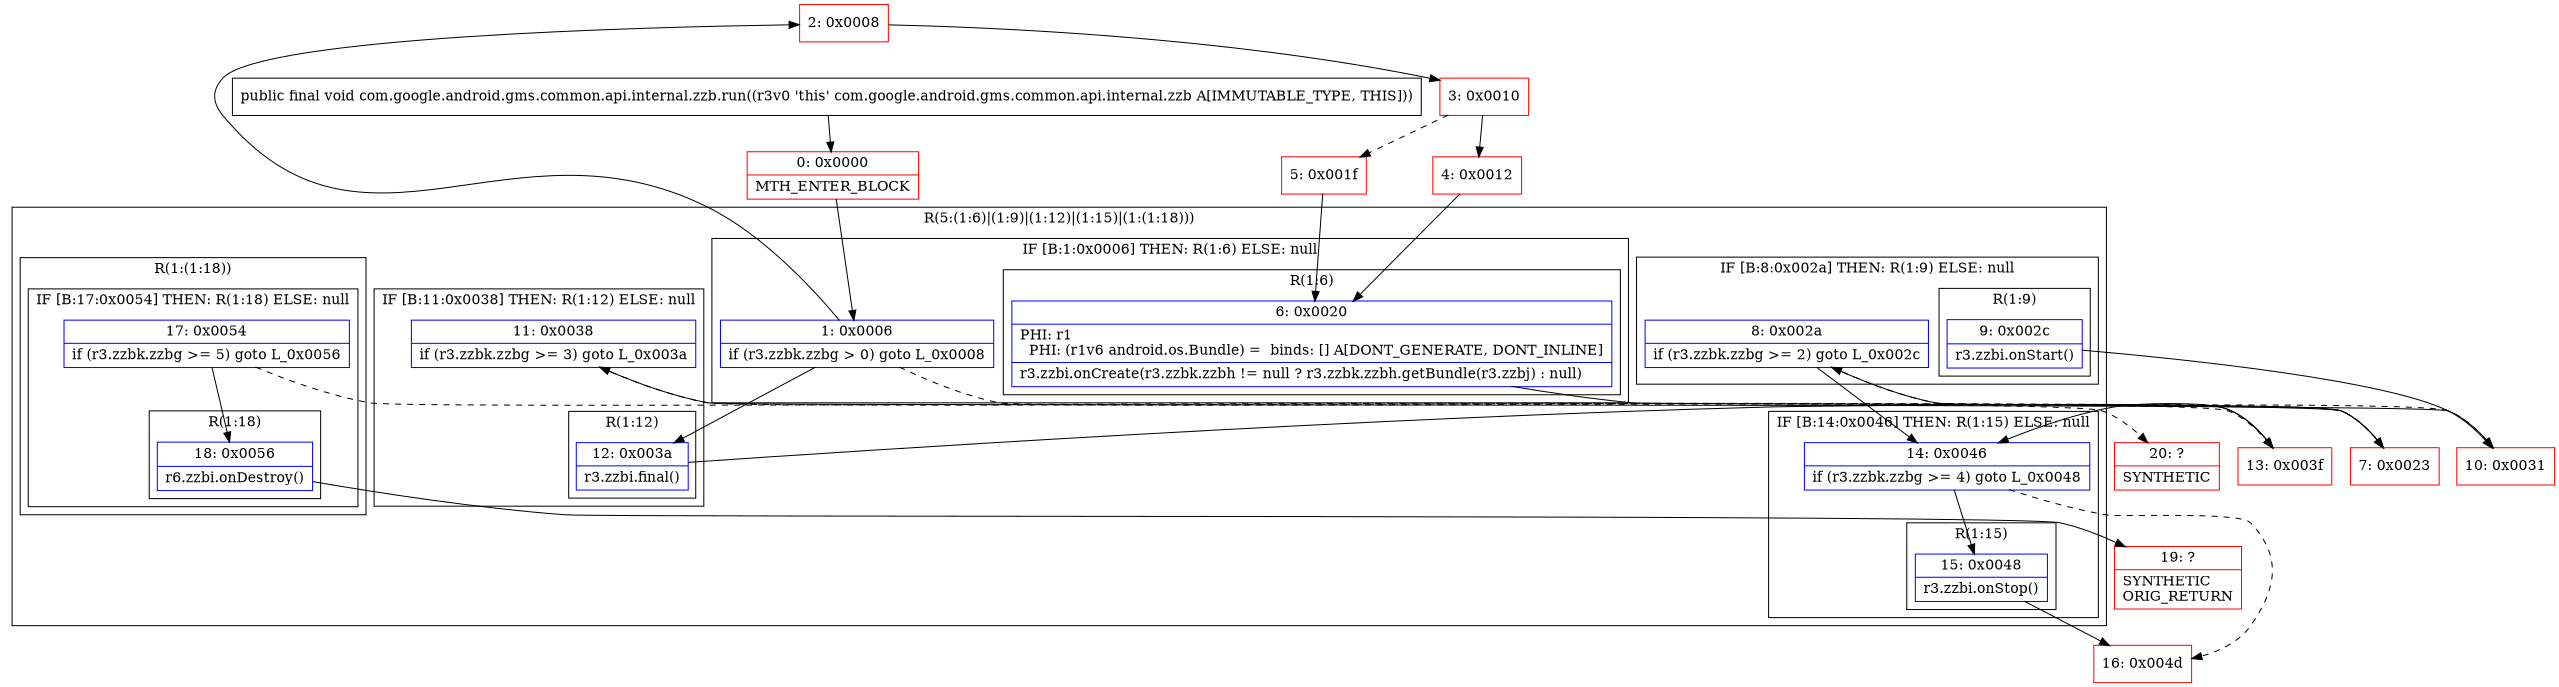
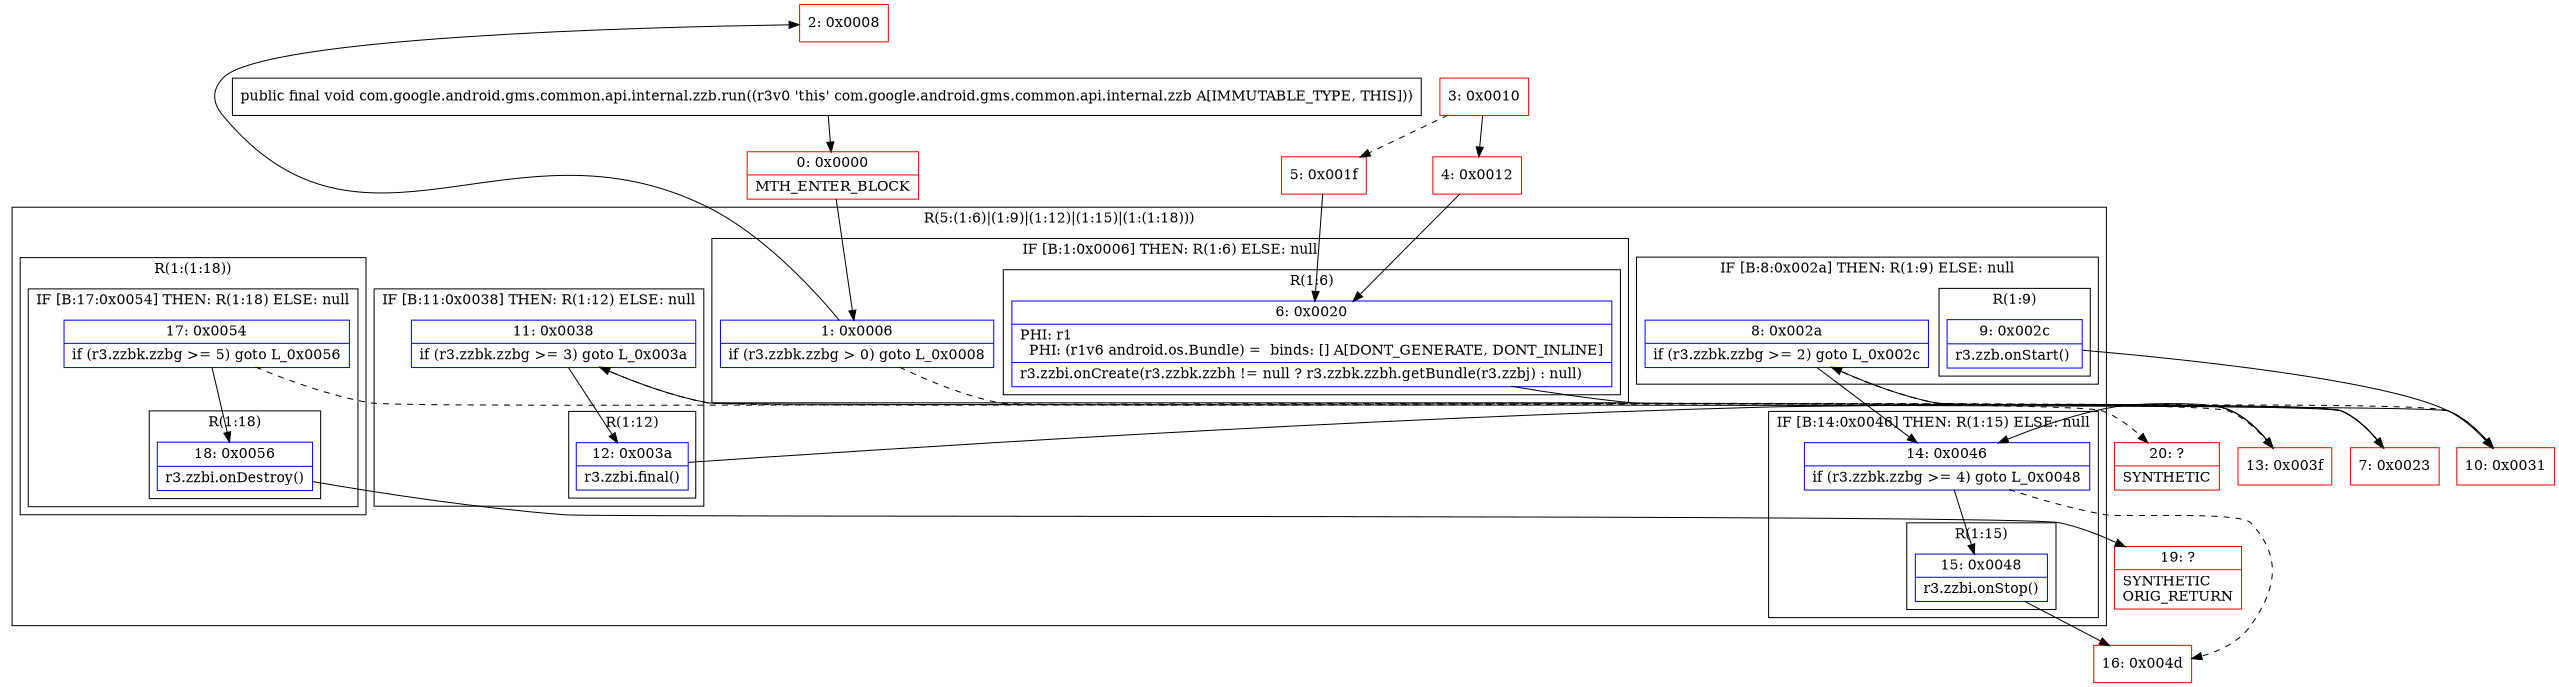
  digraph {
    fontname="DejaVu Serif"
    node [color=red fontname="DejaVu Serif" shape=record]
    edge [fontname="DejaVu Serif"]
    n1 [color=blue label="{6\:\ 0x0020|PHI: r1 \l  PHI: (r1v6 android.os.Bundle) =  binds: [] A[DONT_GENERATE, DONT_INLINE]\l|r3.zzbi.onCreate(r3.zzbk.zzbh != null ? r3.zzbk.zzbh.getBundle(r3.zzbj) : null)\l}"]
    n2 [color=blue label="{1\:\ 0x0006|if (r3.zzbk.zzbg \> 0) goto L_0x0008\l}"]
-   n3 [color=blue label="{9\:\ 0x002c|r3.zzbi.onStart()\l}"]
+   n3 [color=blue label="{9\:\ 0x002c|r3.zzb.onStart()\l}"]
    n4 [color=blue label="{8\:\ 0x002a|if (r3.zzbk.zzbg \>= 2) goto L_0x002c\l}"]
    n5 [color=blue label="{12\:\ 0x003a|r3.zzbi.final()\l}"]
    n6 [color=blue label="{11\:\ 0x0038|if (r3.zzbk.zzbg \>= 3) goto L_0x003a\l}"]
    n7 [color=blue label="{15\:\ 0x0048|r3.zzbi.onStop()\l}"]
    n8 [color=blue label="{14\:\ 0x0046|if (r3.zzbk.zzbg \>= 4) goto L_0x0048\l}"]
-   n9 [color=blue label="{18\:\ 0x0056|r6.zzbi.onDestroy()\l}"]
+   n9 [color=blue label="{18\:\ 0x0056|r3.zzbi.onDestroy()\l}"]
    n10 [color=blue label="{17\:\ 0x0054|if (r3.zzbk.zzbg \>= 5) goto L_0x0056\l}"]
    n11 [label="{7\:\ 0x0023}"]
    n12 [label="{2\:\ 0x0008}"]
    n13 [label="{10\:\ 0x0031}"]
    n14 [label="{13\:\ 0x003f}"]
    n15 [label="{16\:\ 0x004d}"]
    n16 [label="{19\:\ ?|SYNTHETIC\lORIG_RETURN\l}"]
    n17 [label="{20\:\ ?|SYNTHETIC\l}"]
    n18 [label="{3\:\ 0x0010}"]
    n19 [label="{0\:\ 0x0000|MTH_ENTER_BLOCK\l}"]
    n20 [label="{4\:\ 0x0012}"]
    n21 [label="{5\:\ 0x001f}"]
    n22 [label="{public final void com.google.android.gms.common.api.internal.zzb.run((r3v0 'this' com.google.android.gms.common.api.internal.zzb A[IMMUTABLE_TYPE, THIS])) }" color=""]
    subgraph cluster_1 {
      label="R(5:(1:6)|(1:9)|(1:12)|(1:15)|(1:(1:18)))"
      subgraph cluster_2 {
        label="IF [B:1:0x0006] THEN: R(1:6) ELSE: null"
        n2
        subgraph cluster_3 {
          label="R(1:6)"
          n1
        }
      }
      subgraph cluster_4 {
        label="IF [B:8:0x002a] THEN: R(1:9) ELSE: null"
        n4
        subgraph cluster_5 {
          label="R(1:9)"
          n3
        }
      }
      subgraph cluster_6 {
        label="IF [B:11:0x0038] THEN: R(1:12) ELSE: null"
        n6
        subgraph cluster_7 {
          label="R(1:12)"
          n5
        }
      }
      subgraph cluster_8 {
        label="IF [B:14:0x0046] THEN: R(1:15) ELSE: null"
        n8
        subgraph cluster_9 {
          label="R(1:15)"
          n7
        }
      }
      subgraph cluster_10 {
        label="R(1:(1:18))"
        subgraph cluster_11 {
          label="IF [B:17:0x0054] THEN: R(1:18) ELSE: null"
          n10
          subgraph cluster_12 {
            label="R(1:18)"
            n9
          }
        }
      }
    }
    n1 -> n11
    n2 -> n11 [style=dashed]
    n2 -> n12
    n3 -> n13
    n4 -> n8
    n4 -> n13 [style=dashed]
    n5 -> n14
-   n2 -> n5
+   n6 -> n5
    n6 -> n14 [style=dashed]
    n7 -> n15
    n8 -> n7
    n8 -> n15 [style=dashed]
    n9 -> n16
    n10 -> n9
    n10 -> n17 [style=dashed]
    n11 -> n4
-   n12 -> n18
    n13 -> n6
    n14 -> n8
    n18 -> n20
    n18 -> n21 [style=dashed]
    n19 -> n2
    n20 -> n1
    n21 -> n1
    n22 -> n19
  }
